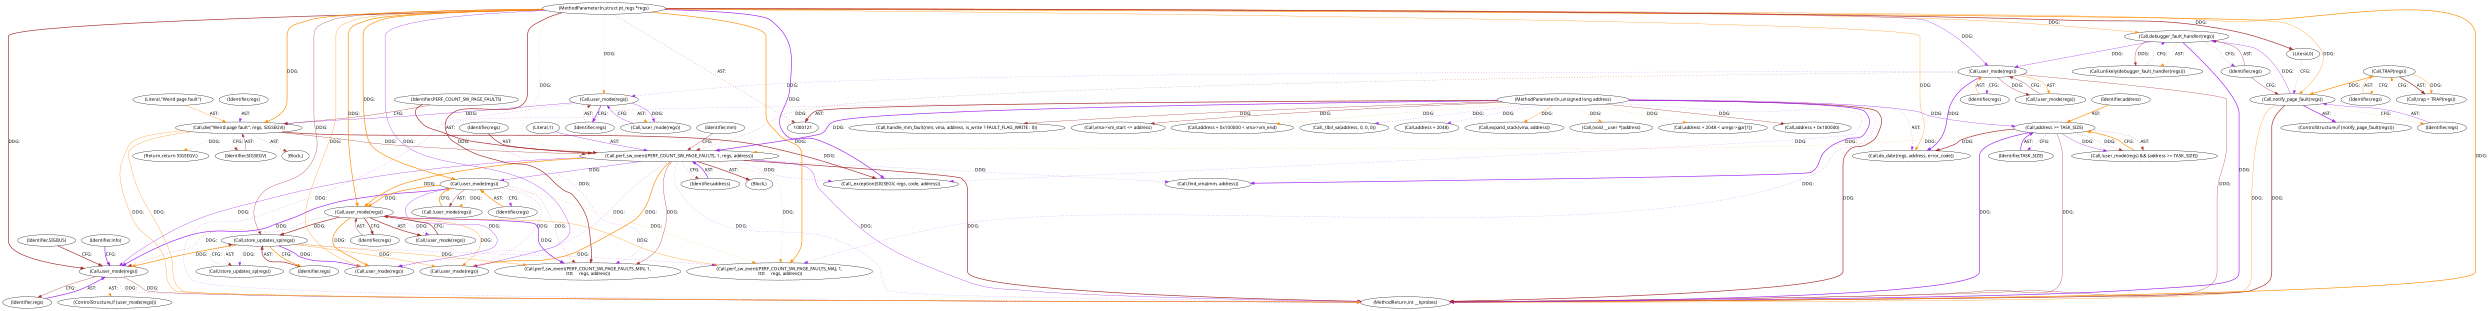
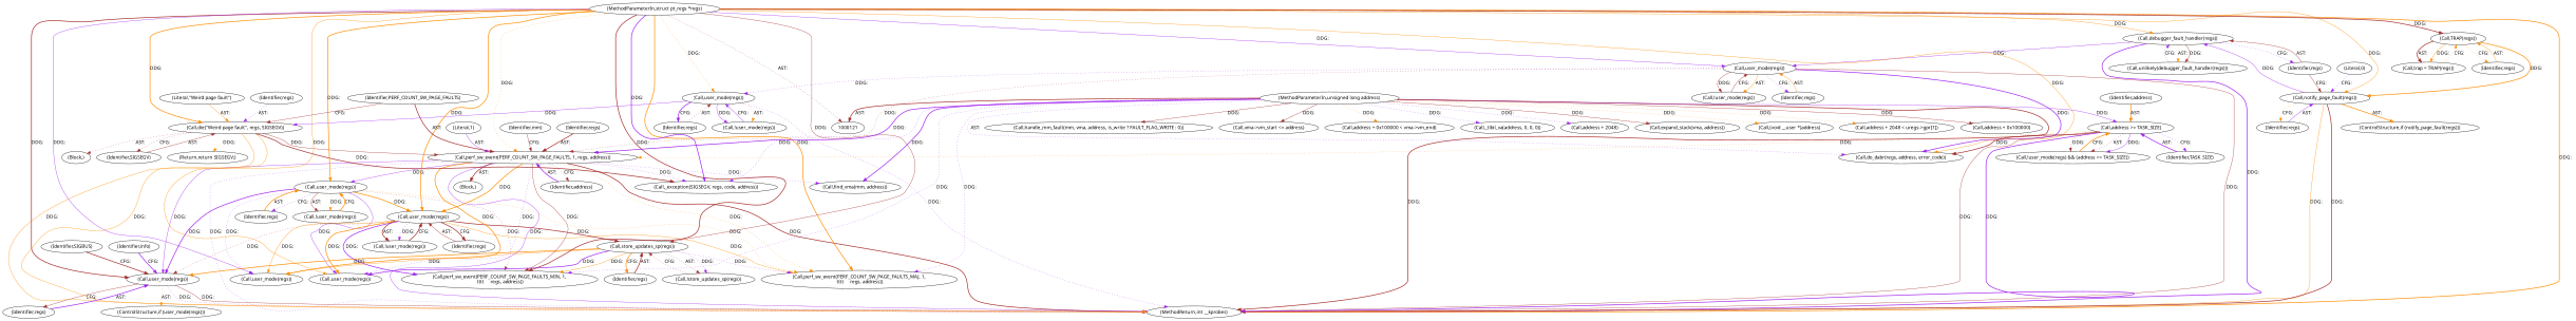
  digraph {
    fontname="Noto Sans"
    node [fontname="Noto Sans"]
    edge [color=purple fontname="Noto Sans" style=dotted]
    n1 [label="(Call,user_mode(regs))"]
    n2 [label="(ControlStructure,if (user_mode(regs)))"]
    n3 [label="(MethodReturn,int __kprobes)"]
    n4 [label="(Identifier,regs)"]
    n5 [label="(Call,user_mode(regs))"]
    n6 [label="(Call,user_mode(regs))"]
    n7 [label="(Call,perf_sw_event(PERF_COUNT_SW_PAGE_FAULTS_MIN, 1,\n \t\t\t\t     regs, address))"]
    n8 [label="(Identifier,regs)"]
    n9 [label="(Call,perf_sw_event(PERF_COUNT_SW_PAGE_FAULTS_MAJ, 1,\n \t\t\t\t     regs, address))"]
    n10 [label="(Call,user_mode(regs))"]
    n11 [label="(Call,!user_mode(regs))"]
    n12 [label="(Call,user_mode(regs))"]
    n13 [label="(Call,store_updates_sp(regs))"]
    n14 [label="(Identifier,regs)"]
    n15 [label="(Call,!user_mode(regs))"]
    n16 [label="(Call,perf_sw_event(PERF_COUNT_SW_PAGE_FAULTS, 1, regs, address))"]
    n17 [label="(Call,_exception(SIGSEGV, regs, code, address))"]
    n18 [label="(Identifier,address)"]
    n19 [label="(Call,find_vma(mm, address))"]
    n20 [label="(Block,)"]
    n21 [label="(Call,user_mode(regs))"]
    n22 [label="(Call,user_mode(regs))"]
    n23 [label="(Call,do_dabr(regs, address, error_code))"]
    n24 [label="(Identifier,regs)"]
    n25 [label="(Call,!user_mode(regs))"]
    n26 [label="(Call,die(\"Weird page fault\", regs, SIGSEGV))"]
    n27 [label="(Call,!user_mode(regs))"]
    n28 [label="(Identifier,regs)"]
    n29 [label="(Call,debugger_fault_handler(regs))"]
    n30 [label="(Identifier,regs)"]
    n31 [label="(Call,unlikely(debugger_fault_handler(regs)))"]
    n32 [label="(Call,notify_page_fault(regs))"]
    n33 [label="(ControlStructure,if (notify_page_fault(regs)))"]
    n34 [label="(Identifier,regs)"]
    n35 [label="(Call,TRAP(regs))"]
    n36 [label="(Call,trap = TRAP(regs))"]
    n37 [label="(Identifier,regs)"]
    n38 [label="(MethodParameterIn,struct pt_regs *regs)"]
    1000121
    n40 [label="(Return,return SIGSEGV;)"]
    n41 [label="(Block,)"]
    n42 [label="(Identifier,SIGSEGV)"]
    n43 [label="(Call,!store_updates_sp(regs))"]
    n44 [label="(Identifier,regs)"]
    n45 [label="(Call,address >= TASK_SIZE)"]
    n46 [label="(Call,!user_mode(regs) && (address >= TASK_SIZE))"]
    n47 [label="(Identifier,TASK_SIZE)"]
    n48 [label="(MethodParameterIn,unsigned long address)"]
    n49 [label="(Call,handle_mm_fault(mm, vma, address, is_write ? FAULT_FLAG_WRITE : 0))"]
    n50 [label="(Call,vma->vm_start <= address)"]
    n51 [label="(Call,address + 0x100000 < vma->vm_end)"]
    n52 [label="(Call,_tlbil_va(address, 0, 0, 0))"]
    n53 [label="(Call,address + 2048)"]
    n54 [label="(Call,expand_stack(vma, address))"]
    n55 [label="(Call,(void __user *)address)"]
    n56 [label="(Call,address + 2048 < uregs->gpr[1])"]
    n57 [label="(Call,address + 0x100000)"]
    n58 [label="(Literal,1)"]
    n59 [label="(Identifier,mm)"]
    n60 [label="(Identifier,PERF_COUNT_SW_PAGE_FAULTS)"]
    n61 [label="(Identifier,SIGBUS)"]
    n62 [label="(Literal,0)"]
    n63 [label="(Literal,\"Weird page fault\")"]
    n64 [label="(Identifier,regs)"]
    n65 [label="(Identifier,regs)"]
    n66 [label="(Identifier,address)"]
    n67 [label="(Identifier,info)"]
    n1 -> n2 [color=darkorange label="AST: "]
    n1 -> n3 [color=brown label="DDG: " style=solid]
    n1 -> n3 [label="DDG: "]
    n1 -> n4 [color=brown label="CFG: " style=solid]
    n4 -> n1 [label="AST: " style=bold]
    n5 -> n1 [label="DDG: " style=bold]
    n5 -> n6 [color=darkorange label="DDG: " style=bold]
    n5 -> n7 [color=brown label="DDG: "]
    n5 -> n8 [label="CFG: "]
    n5 -> n9 [color=darkorange label="DDG: "]
    n5 -> n10 [label="DDG: " style=solid]
    n5 -> n11 [color=brown label="AST: " style=solid]
    n5 -> n11 [color=darkorange label="DDG: "]
    n5 -> n12 [label="DDG: "]
    n6 -> n1 [color=brown label="DDG: "]
    n6 -> n7 [label="DDG: " style=bold]
    n6 -> n9 [color=darkorange label="DDG: " style=solid]
    n6 -> n10 [color=darkorange label="DDG: " style=bold]
    n6 -> n12 [color=darkorange label="DDG: " style=solid]
    n6 -> n13 [color=brown label="DDG: " style=bold]
    n6 -> n14 [color=brown label="CFG: " style=bold]
    n6 -> n15 [color=brown label="AST: " style=bold]
    n6 -> n15 [label="DDG: "]
    n8 -> n5 [color=darkorange label="AST: " style=bold]
    n11 -> n5 [color=darkorange label="CFG: " style=bold]
    n13 -> n1 [color=darkorange label="DDG: " style=bold]
    n13 -> n7 [color=darkorange label="DDG: " style=solid]
    n13 -> n9 [label="DDG: "]
    n13 -> n10 [label="DDG: " style=bold]
    n13 -> n12 [color=darkorange label="DDG: " style=solid]
    n13 -> n43 [color=brown label="AST: "]
    n13 -> n43 [label="DDG: "]
    n13 -> n44 [color=darkorange label="CFG: " style=bold]
    n14 -> n6 [color=brown label="AST: " style=solid]
    n15 -> n6 [color=brown label="CFG: " style=bold]
    n16 -> n1 [label="DDG: " style=solid]
    n16 -> n3 [color=brown label="DDG: " style=bold]
    n16 -> n3 [label="DDG: "]
    n16 -> n3 [label="DDG: " style=solid]
    n16 -> n5 [label="DDG: " style=solid]
    n16 -> n6 [color=darkorange label="DDG: " style=bold]
    n16 -> n7 [color=brown label="DDG: " style=solid]
    n16 -> n9 [color=darkorange label="DDG: "]
    n16 -> n10 [label="DDG: "]
    n16 -> n12 [color=darkorange label="DDG: " style=bold]
    n16 -> n17 [label="DDG: "]
    n16 -> n18 [color=brown label="CFG: "]
    n16 -> n19 [label="DDG: "]
    n16 -> n20 [color=brown label="AST: " style=bold]
    n18 -> n16 [label="AST: " style=bold]
    n21 -> n3 [color=brown label="DDG: " style=solid]
    n21 -> n16 [color=brown label="DDG: "]
    n21 -> n22 [label="DDG: "]
    n21 -> n23 [label="DDG: " style=bold]
    n21 -> n24 [label="CFG: "]
    n21 -> n25 [color=darkorange label="AST: " style=solid]
    n21 -> n25 [color=brown label="DDG: " style=solid]
    n22 -> n3 [label="DDG: "]
    n22 -> n26 [label="DDG: " style=solid]
    n22 -> n27 [color=darkorange label="AST: "]
    n22 -> n27 [label="DDG: " style=solid]
    n22 -> n28 [label="CFG: " style=bold]
    n24 -> n21 [color=darkorange label="AST: " style=solid]
    n25 -> n21 [color=brown label="CFG: " style=solid]
    n26 -> n3 [color=darkorange label="DDG: " style=solid]
    n26 -> n3 [color=darkorange label="DDG: " style=solid]
    n26 -> n16 [color=brown label="DDG: " style=solid]
    n26 -> n17 [color=brown label="DDG: " style=bold]
    n26 -> n40 [color=darkorange label="DDG: "]
    n26 -> n41 [color=brown label="AST: "]
    n26 -> n42 [color=brown label="CFG: "]
    n27 -> n22 [label="CFG: " style=solid]
    n28 -> n22 [color=brown label="AST: "]
    n29 -> n3 [label="DDG: " style=bold]
    n29 -> n21 [label="DDG: " style=solid]
    n29 -> n30 [label="CFG: "]
    n29 -> n31 [color=darkorange label="AST: "]
    n29 -> n31 [color=brown label="DDG: " style=solid]
    n30 -> n29 [color=brown label="AST: " style=solid]
    n30 -> n32 [color=brown label="CFG: " style=solid]
    n31 -> n29 [label="CFG: "]
    n32 -> n3 [color=darkorange label="DDG: " style=solid]
    n32 -> n3 [color=brown label="DDG: " style=bold]
    n32 -> n29 [label="DDG: " style=solid]
-   n32 -> n33 [label="AST: " style=bold]
+   n32 -> n33 [color=darkorange label="AST: " style=bold]
    n32 -> n34 [color=darkorange label="CFG: "]
    n34 -> n32 [label="AST: " style=solid]
    n35 -> n32 [color=darkorange label="DDG: " style=bold]
    n35 -> n36 [color=brown label="AST: " style=bold]
    n35 -> n36 [color=darkorange label="DDG: " style=solid]
    n35 -> n37 [color=darkorange label="CFG: "]
    n36 -> n35 [color=darkorange label="CFG: "]
    n37 -> n35 [color=darkorange label="AST: " style=solid]
    n38 -> n1 [color=brown label="DDG: " style=bold]
    n38 -> n3 [color=darkorange label="DDG: " style=bold]
    n38 -> n5 [color=darkorange label="DDG: " style=bold]
    n38 -> n6 [color=darkorange label="DDG: " style=bold]
    n38 -> n7 [color=brown label="DDG: " style=bold]
    n38 -> n9 [color=darkorange label="DDG: " style=bold]
    n38 -> n10 [color=darkorange label="DDG: " style=solid]
    n38 -> n12 [label="DDG: " style=solid]
    n38 -> n13 [color=brown label="DDG: " style=solid]
    n38 -> n16 [color=darkorange label="DDG: "]
    n38 -> n17 [label="DDG: " style=bold]
    n38 -> n21 [label="DDG: " style=solid]
    n38 -> n22 [color=darkorange label="DDG: "]
    n38 -> n23 [color=darkorange label="DDG: " style=solid]
    n38 -> n26 [color=darkorange label="DDG: " style=bold]
    n38 -> n29 [color=darkorange label="DDG: " style=solid]
    n38 -> n32 [color=darkorange label="DDG: " style=solid]
-   n38 -> n62 [color=brown label="DDG: " style=bold]
+   n38 -> n35 [color=brown label="DDG: " style=bold]
    n38 -> 1000121 [color=brown label="AST: "]
    n42 -> n26 [color=brown label="AST: " style=solid]
    n43 -> n13 [color=brown label="CFG: "]
    n44 -> n13 [color=brown label="AST: " style=bold]
    n45 -> n3 [color=brown label="DDG: " style=solid]
    n45 -> n3 [label="DDG: " style=bold]
    n45 -> n16 [color=darkorange label="DDG: "]
    n45 -> n23 [color=brown label="DDG: " style=bold]
    n45 -> n46 [color=brown label="AST: "]
    n45 -> n46 [label="DDG: " style=solid]
    n45 -> n46 [color=brown label="DDG: "]
    n45 -> n47 [label="CFG: "]
    n46 -> n45 [color=darkorange label="CFG: " style=bold]
    n47 -> n45 [label="AST: " style=bold]
    n48 -> n3 [color=brown label="DDG: " style=bold]
    n48 -> n7 [label="DDG: "]
    n48 -> n9 [label="DDG: "]
    n48 -> n16 [label="DDG: " style=bold]
    n48 -> n17 [label="DDG: "]
    n48 -> n19 [label="DDG: " style=bold]
    n48 -> n23 [label="AST: "]
    n48 -> 1000121 [color=brown label="AST: " style=bold]
    n48 -> n45 [label="DDG: " style=solid]
    n48 -> n49 [color=brown label="DDG: " style=solid]
    n48 -> n50 [color=brown label="DDG: " style=solid]
    n48 -> n51 [color=darkorange label="DDG: "]
    n48 -> n52 [label="DDG: "]
    n48 -> n53 [label="DDG: "]
-   n48 -> n54 [color=darkorange label="DDG: " style=solid]
+   n48 -> n54 [color=brown label="DDG: " style=solid]
    n48 -> n55 [color=darkorange label="DDG: "]
    n48 -> n56 [color=darkorange label="DDG: "]
    n48 -> n57 [color=brown label="DDG: " style=solid]
    n58 -> n16 [label="AST: " style=solid]
    n59 -> n16 [color=brown label="CFG: " style=solid]
    n60 -> n16 [color=brown label="AST: " style=bold]
    n60 -> n26 [color=brown label="CFG: " style=solid]
    n61 -> n1 [color=brown label="CFG: " style=bold]
    n62 -> n32 [label="CFG: "]
    n63 -> n26 [color=darkorange label="AST: " style=solid]
    n64 -> n26 [label="AST: "]
    n65 -> n16 [color=brown label="AST: " style=bold]
    n66 -> n45 [color=darkorange label="AST: " style=bold]
    n67 -> n1 [label="CFG: " style=bold]
  }
